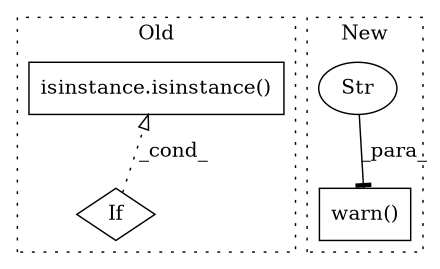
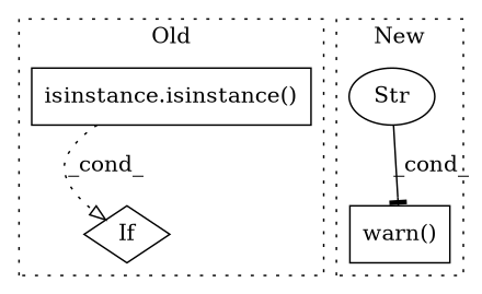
  digraph {
    node [a=75 shape=box]
    n1 [l="11,1" label="isinstance.isinstance()" s="5377,5409"]
    n2 [a=96 l=3 label=If s=5374 shape=diamond]
    n3 [l="14,1" label="warn()" s="6887,7033"]
    n4 [a=66 l=132 label=Str s=6901 shape=ellipse]
    subgraph cluster_1 {
      label=Old
      style=dotted
      n1
      n2
    }
    subgraph cluster_2 {
      label=New
      style=dotted
      n3
      n4
    }
-   n2 -> n1 [arrowhead=onormal label=_cond_ style=dotted]
-   n4 -> n3 [arrowhead=tee label=_para_ style=solid]
+   n1 -> n2 [arrowhead=onormal label=_cond_ style=dotted]
+   n4 -> n3 [arrowhead=tee label=_cond_ style=solid]
  }
